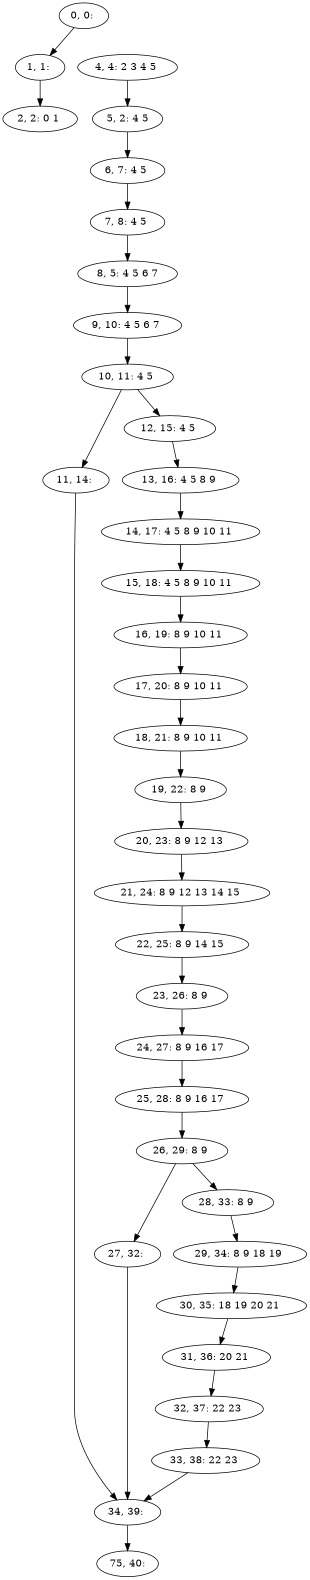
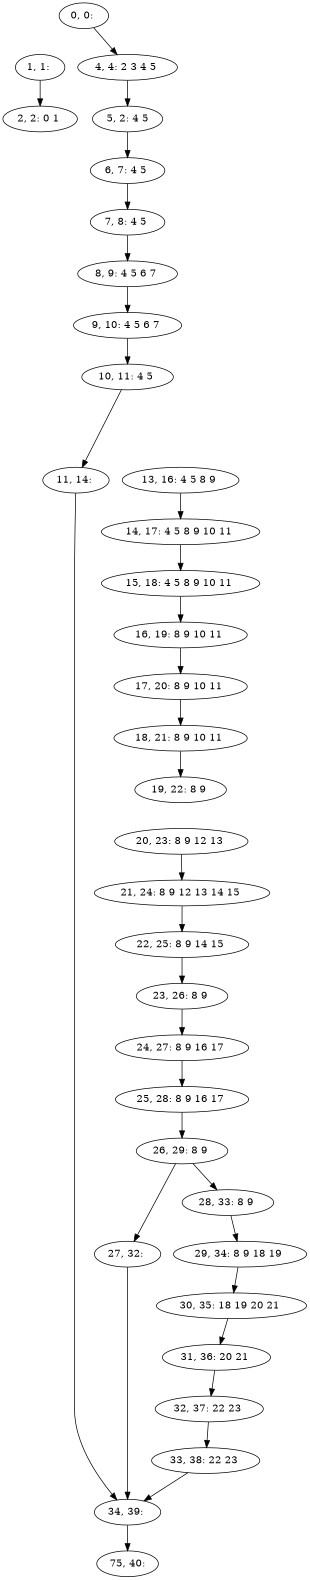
  digraph {
    n1 [label="0, 0: "]
    n2 [label="1, 1: "]
    n3 [label="2, 2: 0 1 "]
    n4 [label="4, 4: 2 3 4 5 "]
    n5 [label="5, 2: 4 5"]
    n6 [label="6, 7: 4 5 "]
    n7 [label="7, 8: 4 5 "]
-   n8 [label="8, 5: 4 5 6 7"]
+   n8 [label="8, 9: 4 5 6 7 "]
    n9 [label="9, 10: 4 5 6 7 "]
    n10 [label="10, 11: 4 5 "]
    n11 [label="11, 14: "]
-   n12 [label="12, 15: 4 5 "]
    n13 [label="34, 39: "]
    n14 [label="13, 16: 4 5 8 9 "]
    n15 [label="75, 40:"]
    n16 [label="14, 17: 4 5 8 9 10 11 "]
    n17 [label="15, 18: 4 5 8 9 10 11 "]
    n18 [label="16, 19: 8 9 10 11 "]
    n19 [label="17, 20: 8 9 10 11 "]
    n20 [label="18, 21: 8 9 10 11 "]
    n21 [label="19, 22: 8 9 "]
    n22 [label="20, 23: 8 9 12 13 "]
    n23 [label="21, 24: 8 9 12 13 14 15 "]
    n24 [label="22, 25: 8 9 14 15 "]
    n25 [label="23, 26: 8 9 "]
    n26 [label="24, 27: 8 9 16 17 "]
    n27 [label="25, 28: 8 9 16 17 "]
    n28 [label="26, 29: 8 9 "]
    n29 [label="27, 32: "]
    n30 [label="28, 33: 8 9 "]
    n31 [label="29, 34: 8 9 18 19 "]
    n32 [label="30, 35: 18 19 20 21 "]
    n33 [label="31, 36: 20 21 "]
    n34 [label="32, 37: 22 23 "]
    n35 [label="33, 38: 22 23 "]
-   n1 -> n2
+   n1 -> n4
    n2 -> n3
    n4 -> n5
    n5 -> n6
    n6 -> n7
    n7 -> n8
    n8 -> n9
    n9 -> n10
    n10 -> n11
-   n10 -> n12
    n11 -> n13
-   n12 -> n14
    n13 -> n15
    n14 -> n16
    n16 -> n17
    n17 -> n18
    n18 -> n19
    n19 -> n20
    n20 -> n21
-   n21 -> n22
    n22 -> n23
    n23 -> n24
    n24 -> n25
    n25 -> n26
    n26 -> n27
    n27 -> n28
    n28 -> n29
    n28 -> n30
    n29 -> n13
    n30 -> n31
    n31 -> n32
    n32 -> n33
    n33 -> n34
    n34 -> n35
    n35 -> n13
  }
